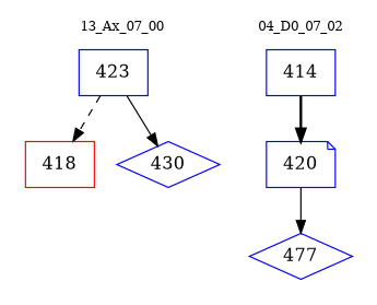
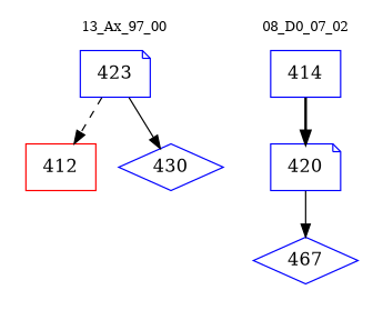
  digraph {
    node [color=blue shape=note]
    edge [color=black style=solid]
-   n1 [label=423 shape=box]
-   n2 [color=red label=418 shape=box]
+   n1 [label=423]
+   n2 [color=red label=412 shape=box]
    n3 [label=430 shape=diamond]
    n4 [label=420]
    n5 [label=414 shape=box]
-   n6 [label=477 shape=diamond]
+   n6 [label=467 shape=diamond]
    subgraph cluster_1 {
      color=white
      fontsize=10
-     label="13_Ax_07_00"
+     label="13_Ax_97_00"
      n1
      n2
      n3
    }
    subgraph cluster_2 {
      color=white
      fontsize=10
-     label="04_D0_07_02"
+     label="08_D0_07_02"
      n4
      n5
      n6
    }
    n1 -> n2 [style=dashed]
    n1 -> n3
    n4 -> n6
    n5 -> n4 [style=bold]
  }
